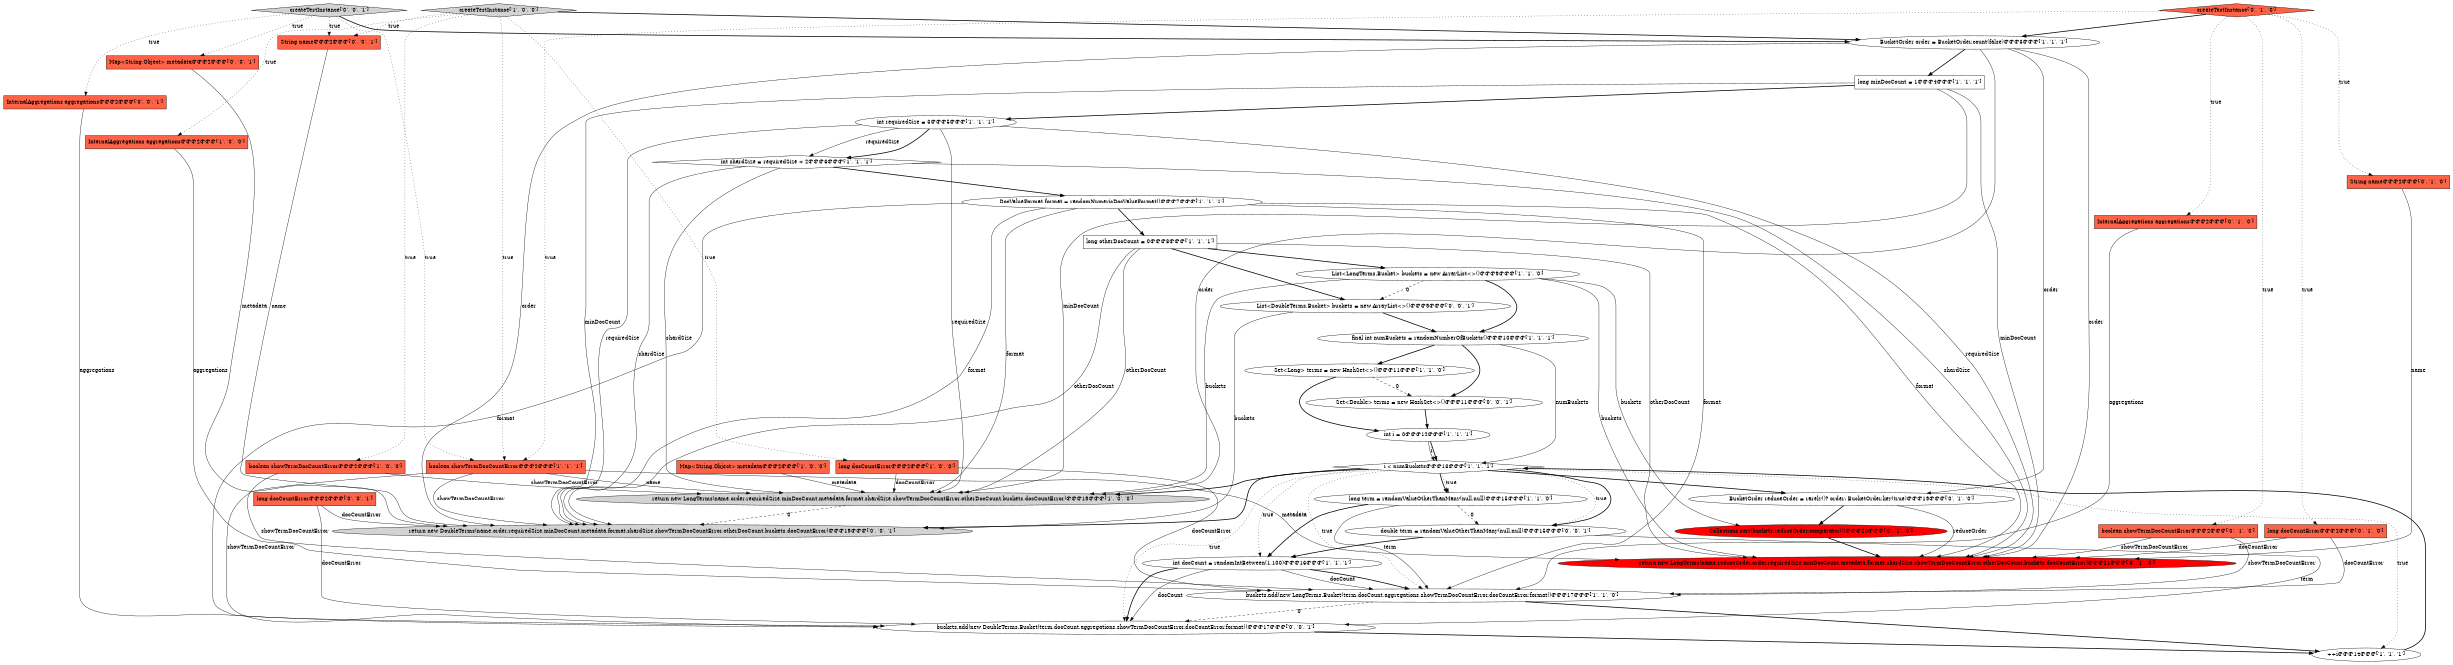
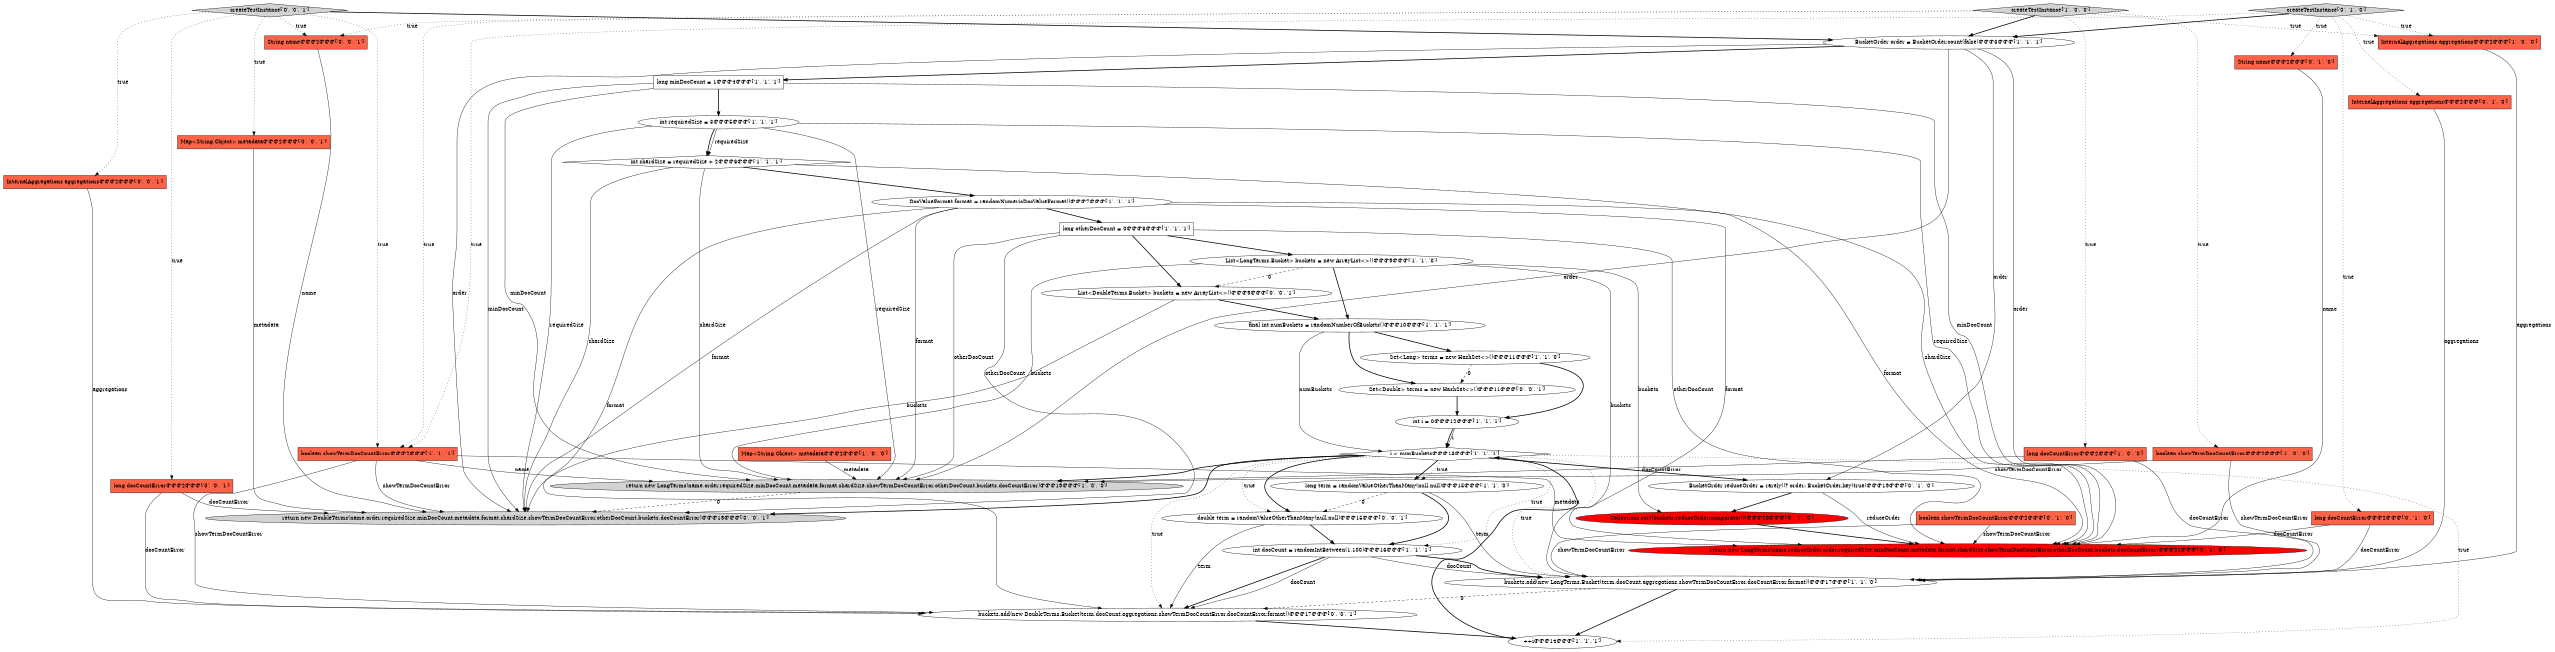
  digraph {
    node [fillcolor=white shape=ellipse style=filled]
    edge [style=solid]
    n1 [label="Set<Double> terms = new HashSet<>()@@@11@@@['0', '0', '1']"]
    n2 [label="int i = 0@@@12@@@['1', '1', '1']"]
    n3 [label="i < numBuckets@@@13@@@['1', '1', '1']" shape=diamond]
    n4 [fillcolor=red label="Collections.sort(buckets,reduceOrder.comparator())@@@20@@@['0', '1', '0']"]
    n5 [fillcolor=red label="return new LongTerms(name,reduceOrder,order,requiredSize,minDocCount,metadata,format,shardSize,showTermDocCountError,otherDocCount,buckets,docCountError)@@@21@@@['0', '1', '0']"]
    n6 [fillcolor=lightgray label="createTestInstance['0', '0', '1']" shape=diamond]
    n7 [fillcolor=tomato label="long docCountError@@@2@@@['0', '0', '1']" shape=box]
    n8 [fillcolor=tomato label="boolean showTermDocCountError@@@2@@@['1', '1', '1']" shape=box]
    n9 [label="BucketOrder order = BucketOrder.count(false)@@@3@@@['1', '1', '1']"]
    n10 [fillcolor=tomato label="Map<String,Object> metadata@@@2@@@['0', '0', '1']" shape=box]
    n11 [fillcolor=tomato label="String name@@@2@@@['0', '0', '1']" shape=box]
    n12 [fillcolor=tomato label="InternalAggregations aggregations@@@2@@@['0', '0', '1']" shape=box]
    n13 [label="buckets.add(new DoubleTerms.Bucket(term,docCount,aggregations,showTermDocCountError,docCountError,format))@@@17@@@['0', '0', '1']"]
    n14 [fillcolor=lightgray label="return new DoubleTerms(name,order,requiredSize,minDocCount,metadata,format,shardSize,showTermDocCountError,otherDocCount,buckets,docCountError)@@@19@@@['0', '0', '1']"]
    n15 [fillcolor=lightgray label="return new LongTerms(name,order,requiredSize,minDocCount,metadata,format,shardSize,showTermDocCountError,otherDocCount,buckets,docCountError)@@@19@@@['1', '0', '0']"]
    n16 [label="long minDocCount = 1@@@4@@@['1', '1', '1']" shape=box]
    n17 [label="BucketOrder reduceOrder = rarely()? order: BucketOrder.key(true)@@@19@@@['0', '1', '0']"]
    n18 [label="++i@@@14@@@['1', '1', '1']"]
-   n19 [fillcolor=tomato label="createTestInstance['0', '1', '0']" shape=diamond]
+   n19 [fillcolor=lightgray label="createTestInstance['0', '1', '0']" shape=diamond]
    n20 [fillcolor=tomato label="String name@@@2@@@['0', '1', '0']" shape=box]
    n21 [fillcolor=tomato label="boolean showTermDocCountError@@@2@@@['0', '1', '0']" shape=box]
    n22 [fillcolor=tomato label="InternalAggregations aggregations@@@2@@@['0', '1', '0']" shape=box]
    n23 [fillcolor=tomato label="long docCountError@@@2@@@['0', '1', '0']" shape=box]
    n24 [label="buckets.add(new LongTerms.Bucket(term,docCount,aggregations,showTermDocCountError,docCountError,format))@@@17@@@['1', '1', '0']"]
    n25 [label="int docCount = randomIntBetween(1,100)@@@16@@@['1', '1', '1']"]
    n26 [label="final int numBuckets = randomNumberOfBuckets()@@@10@@@['1', '1', '1']"]
    n27 [label="Set<Long> terms = new HashSet<>()@@@11@@@['1', '1', '0']"]
    n28 [label="long term = randomValueOtherThanMany(null,null)@@@15@@@['1', '1', '0']"]
    n29 [label="double term = randomValueOtherThanMany(null,null)@@@15@@@['0', '0', '1']"]
    n30 [label="DocValueFormat format = randomNumericDocValueFormat()@@@7@@@['1', '1', '1']"]
    n31 [label="long otherDocCount = 0@@@8@@@['1', '1', '1']" shape=box]
    n32 [label="List<LongTerms.Bucket> buckets = new ArrayList<>()@@@9@@@['1', '1', '0']"]
    n33 [label="List<DoubleTerms.Bucket> buckets = new ArrayList<>()@@@9@@@['0', '0', '1']"]
    n34 [label="int requiredSize = 3@@@5@@@['1', '1', '1']"]
    n35 [label="int shardSize = requiredSize + 2@@@6@@@['1', '1', '1']" shape=diamond]
    n36 [fillcolor=tomato label="boolean showTermDocCountError@@@2@@@['1', '0', '0']" shape=box]
    n37 [fillcolor=tomato label="InternalAggregations aggregations@@@2@@@['1', '0', '0']" shape=box]
    n38 [fillcolor=lightgray label="createTestInstance['1', '0', '0']" shape=diamond]
    n39 [fillcolor=tomato label="long docCountError@@@2@@@['1', '0', '0']" shape=box]
    n40 [fillcolor=tomato label="Map<String,Object> metadata@@@2@@@['1', '0', '0']" shape=box]
    n1 -> n2 [style=bold]
    n2 -> n3 [label=i]
    n2 -> n3 [style=bold]
    n3 -> n13 [label=true style=dotted]
    n3 -> n14 [style=bold]
    n3 -> n15 [style=bold]
    n3 -> n17 [style=bold]
    n3 -> n18 [label=true style=dotted]
    n3 -> n24 [label=true style=dotted]
    n3 -> n25 [label=true style=dotted]
    n3 -> n28 [style=bold]
    n3 -> n28 [label=true style=dotted]
    n3 -> n29 [label=true style=dotted]
    n3 -> n29 [style=bold]
    n4 -> n5 [style=bold]
+   n6 -> n7 [label=true style=dotted]
    n6 -> n8 [label=true style=dotted]
    n6 -> n9 [style=bold]
    n6 -> n10 [label=true style=dotted]
    n6 -> n11 [label=true style=dotted]
    n6 -> n12 [label=true style=dotted]
    n7 -> n13 [label=docCountError]
    n7 -> n14 [label=docCountError]
    n8 -> n5 [label=metadata]
    n8 -> n13 [label=showTermDocCountError]
    n8 -> n14 [label=showTermDocCountError]
    n8 -> n15 [label=name]
    n9 -> n5 [label=order]
    n9 -> n14 [label=order]
    n9 -> n15 [label=order]
    n9 -> n16 [style=bold]
    n9 -> n17 [label=order]
    n10 -> n14 [label=metadata]
    n11 -> n14 [label=name]
    n12 -> n13 [label=aggregations]
    n13 -> n18 [style=bold]
    n15 -> n14 [label=0 style=dashed]
    n16 -> n5 [label=minDocCount]
    n16 -> n14 [label=minDocCount]
    n16 -> n15 [label=minDocCount]
    n16 -> n34 [style=bold]
    n17 -> n4 [style=bold]
    n17 -> n5 [label=reduceOrder]
    n18 -> n3 [style=bold]
    n19 -> n8 [label=true style=dotted]
    n19 -> n9 [style=bold]
    n19 -> n20 [label=true style=dotted]
-   n19 -> n21 [label=true style=dotted]
+   n19 -> n37 [label=true style=dotted]
    n19 -> n22 [label=true style=dotted]
    n19 -> n23 [label=true style=dotted]
    n20 -> n5 [label=name]
    n21 -> n5 [label=showTermDocCountError]
    n21 -> n24 [label=showTermDocCountError]
    n22 -> n24 [label=aggregations]
    n23 -> n5 [label=docCountError]
    n23 -> n24 [label=docCountError]
    n24 -> n13 [label=0 style=dashed]
    n24 -> n18 [style=bold]
    n25 -> n13 [style=bold]
    n25 -> n13 [label=docCount]
    n25 -> n24 [label=docCount]
    n25 -> n24 [style=bold]
    n26 -> n1 [style=bold]
    n26 -> n3 [label=numBuckets]
    n26 -> n27 [style=bold]
    n27 -> n1 [label=0 style=dashed]
    n27 -> n2 [style=bold]
    n28 -> n24 [label=term]
    n28 -> n25 [style=bold]
    n28 -> n29 [label=0 style=dashed]
    n29 -> n13 [label=term]
    n29 -> n25 [style=bold]
    n30 -> n5 [label=format]
    n30 -> n13 [label=format]
    n30 -> n14 [label=format]
    n30 -> n15 [label=format]
    n30 -> n24 [label=format]
    n30 -> n31 [style=bold]
    n31 -> n5 [label=otherDocCount]
    n31 -> n14 [label=otherDocCount]
    n31 -> n15 [label=otherDocCount]
    n31 -> n32 [style=bold]
    n31 -> n33 [style=bold]
    n32 -> n4 [label=buckets]
    n32 -> n5 [label=buckets]
    n32 -> n15 [label=buckets]
    n32 -> n26 [style=bold]
    n32 -> n33 [label=0 style=dashed]
    n33 -> n14 [label=buckets]
    n33 -> n26 [style=bold]
    n34 -> n5 [label=requiredSize]
    n34 -> n14 [label=requiredSize]
    n34 -> n15 [label=requiredSize]
    n34 -> n35 [label=requiredSize]
    n34 -> n35 [style=bold]
    n35 -> n5 [label=shardSize]
    n35 -> n14 [label=shardSize]
    n35 -> n15 [label=shardSize]
    n35 -> n30 [style=bold]
    n36 -> n15 [label=showTermDocCountError]
    n36 -> n24 [label=showTermDocCountError]
    n37 -> n24 [label=aggregations]
    n38 -> n8 [label=true style=dotted]
    n38 -> n9 [style=bold]
    n38 -> n11 [label=true style=dotted]
    n38 -> n36 [label=true style=dotted]
    n38 -> n37 [label=true style=dotted]
    n38 -> n39 [label=true style=dotted]
    n39 -> n15 [label=docCountError]
    n39 -> n24 [label=docCountError]
    n40 -> n15 [label=metadata]
  }
